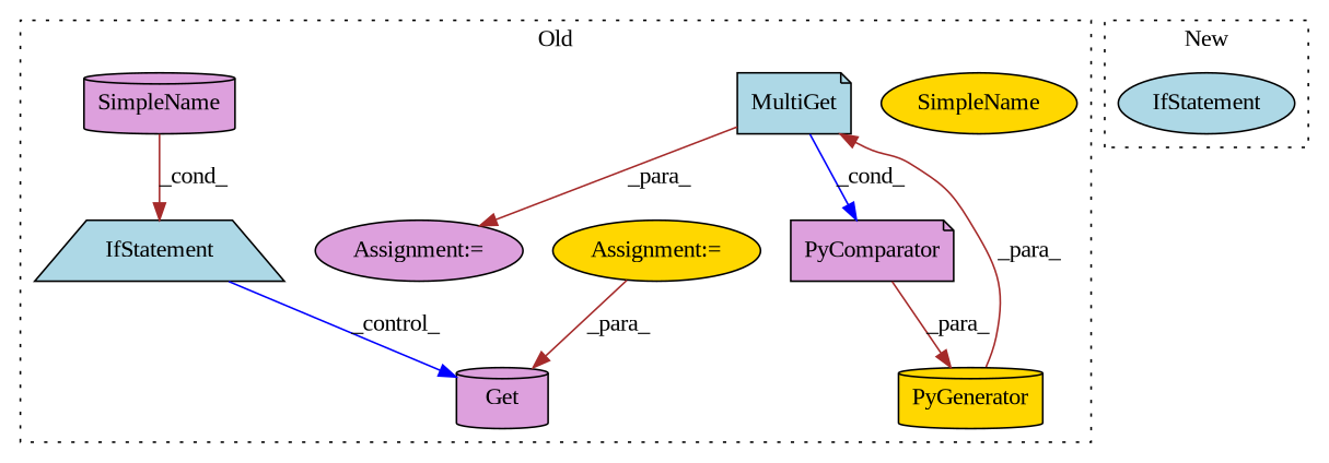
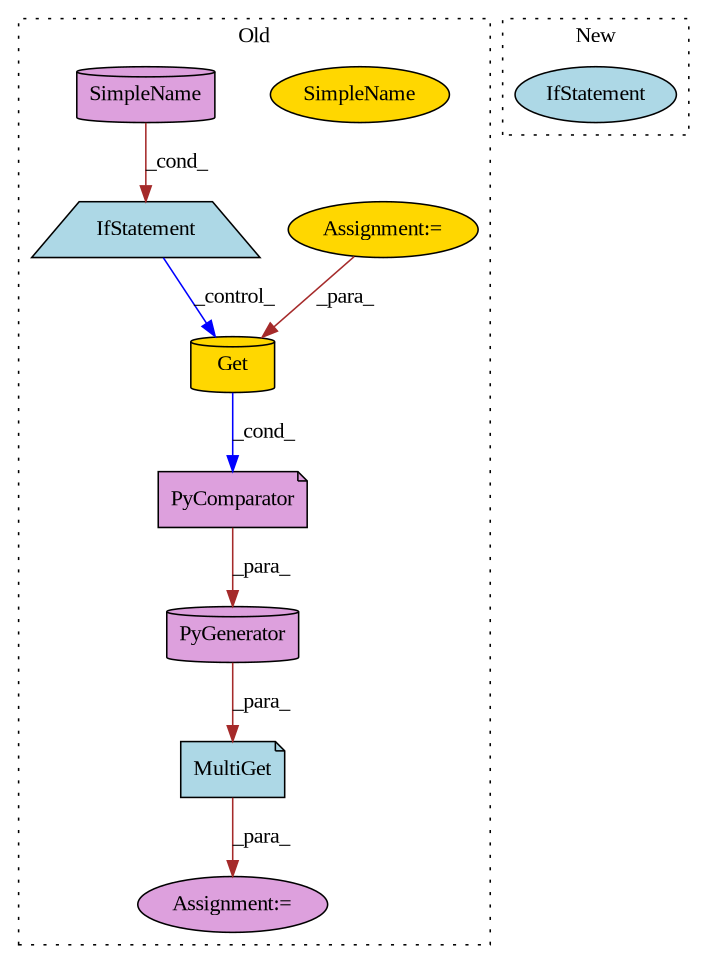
  digraph {
    fontname="Liberation Serif"
    node [a=32 fillcolor=plum fontname="Liberation Serif" l=50 s=2796 shape=ellipse style=filled]
    edge [color=brown fontname="Liberation Serif"]
-   n1 [l="4,1" label=Get s="2613,2731" shape=cylinder]
+   n1 [fillcolor=gold l="4,1" label=Get s="2613,2731" shape=cylinder]
    n2 [a=7 label="Assignment:=" s=2988]
    n3 [a=7 fillcolor=gold label="Assignment:="]
    n4 [a=25 fillcolor=lightblue label=IfStatement shape=trapezium]
    n5 [a=42 fillcolor=gold l=5 label=SimpleName s=2841]
    n6 [a=113 label=PyComparator shape=note]
-   n7 [a=107 fillcolor=gold l=239 label=PyGenerator s=2613 shape=cylinder]
+   n7 [a=107 l=239 label=PyGenerator s=2613 shape=cylinder]
    n8 [fillcolor=lightblue l="20,-3" label=MultiGet s="2593,2852" shape=note]
    n9 [a=42 l=5 label=SimpleName s=2841 shape=cylinder]
    n10 [a=25 fillcolor=lightblue l="4,2" label=IfStatement s="2602,2644"]
    subgraph cluster_1 {
      label=Old
      style=dotted
      n1
      n2
      n3
      n4
      n5
      n6
      n7
      n8
      n9
    }
    subgraph cluster_2 {
      label=New
      style=dotted
      n10
    }
-   n8 -> n6 [color=blue label=_cond_]
+   n1 -> n6 [color=blue label=_cond_]
    n3 -> n1 [label=_para_]
    n4 -> n1 [color=blue label=_control_]
    n6 -> n7 [label=_para_]
    n7 -> n8 [label=_para_]
    n8 -> n2 [label=_para_]
    n9 -> n4 [label=_cond_]
  }
